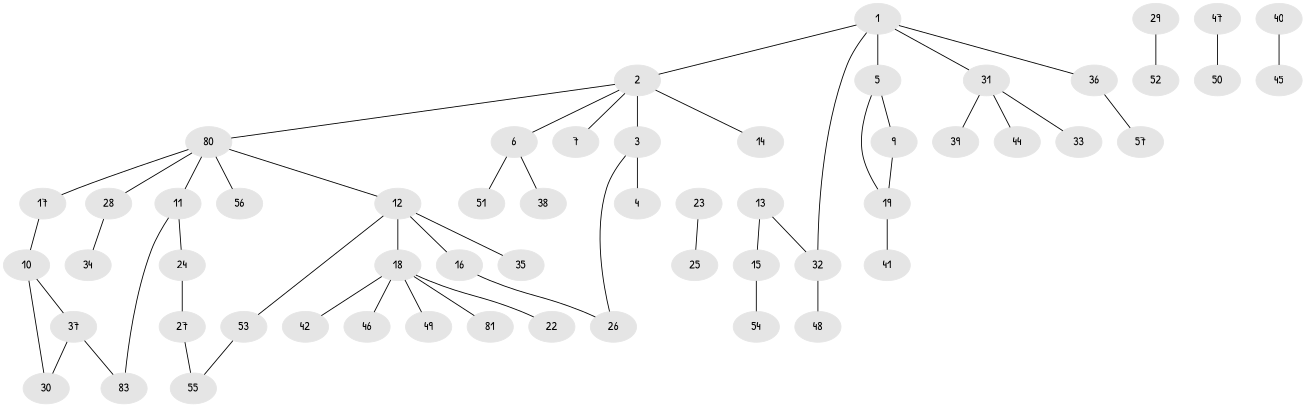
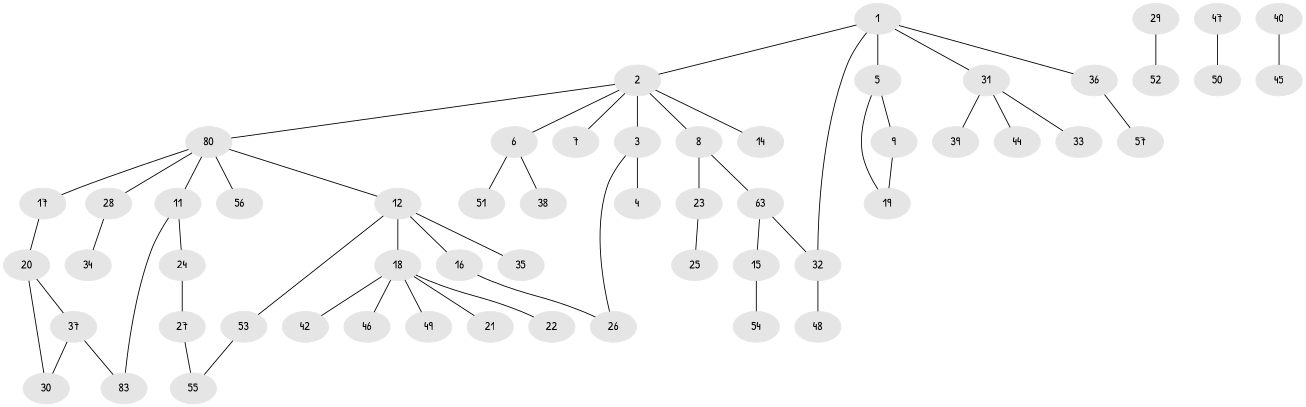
  graph {
    fontname="Patrick Hand"
    node [color=gray90 fontname="Patrick Hand" style=filled]
    edge [fontname="Patrick Hand"]
    1
    2
    5
    31
    32
    36
    3
    6
    7
+   8
    n11 [label=80]
    14
    9
    19
    33
    39
    44
    48
    57
    4
    26
    38
    51
-   13
+   13 [label=63]
    23
    11
    12
    17
    28
    56
-   41
    15
    25
    24
    n35 [label=83]
    16
    18
    35
    53
-   20 [label=10]
+   20
    34
    27
-   21 [label=81]
+   21
    22
    42
    46
    49
    55
    54
    30
    37
    29
    52
    47
    50
    40
    45
    1 -- 2
    1 -- 5
    1 -- 31
    1 -- 32
    1 -- 36
    2 -- 3
    2 -- 6
    2 -- 7
+   2 -- 8
    2 -- n11
    2 -- 14
    5 -- 9
    5 -- 19
    31 -- 33
    31 -- 39
    31 -- 44
    32 -- 48
    36 -- 57
    3 -- 4
    3 -- 26
    6 -- 38
    6 -- 51
+   8 -- 13
+   8 -- 23
    n11 -- 11
    n11 -- 12
    n11 -- 17
    n11 -- 28
    n11 -- 56
    9 -- 19
-   19 -- 41
    13 -- 32
    13 -- 15
    23 -- 25
    11 -- 24
    11 -- n35
    12 -- 16
    12 -- 18
    12 -- 35
    12 -- 53
    17 -- 20
    28 -- 34
    15 -- 54
    24 -- 27
    16 -- 26
    18 -- 21
    18 -- 22
    18 -- 42
    18 -- 46
    18 -- 49
    53 -- 55
    20 -- 30
    20 -- 37
    27 -- 55
    37 -- n35
    37 -- 30
    29 -- 52
    47 -- 50
    40 -- 45
  }
